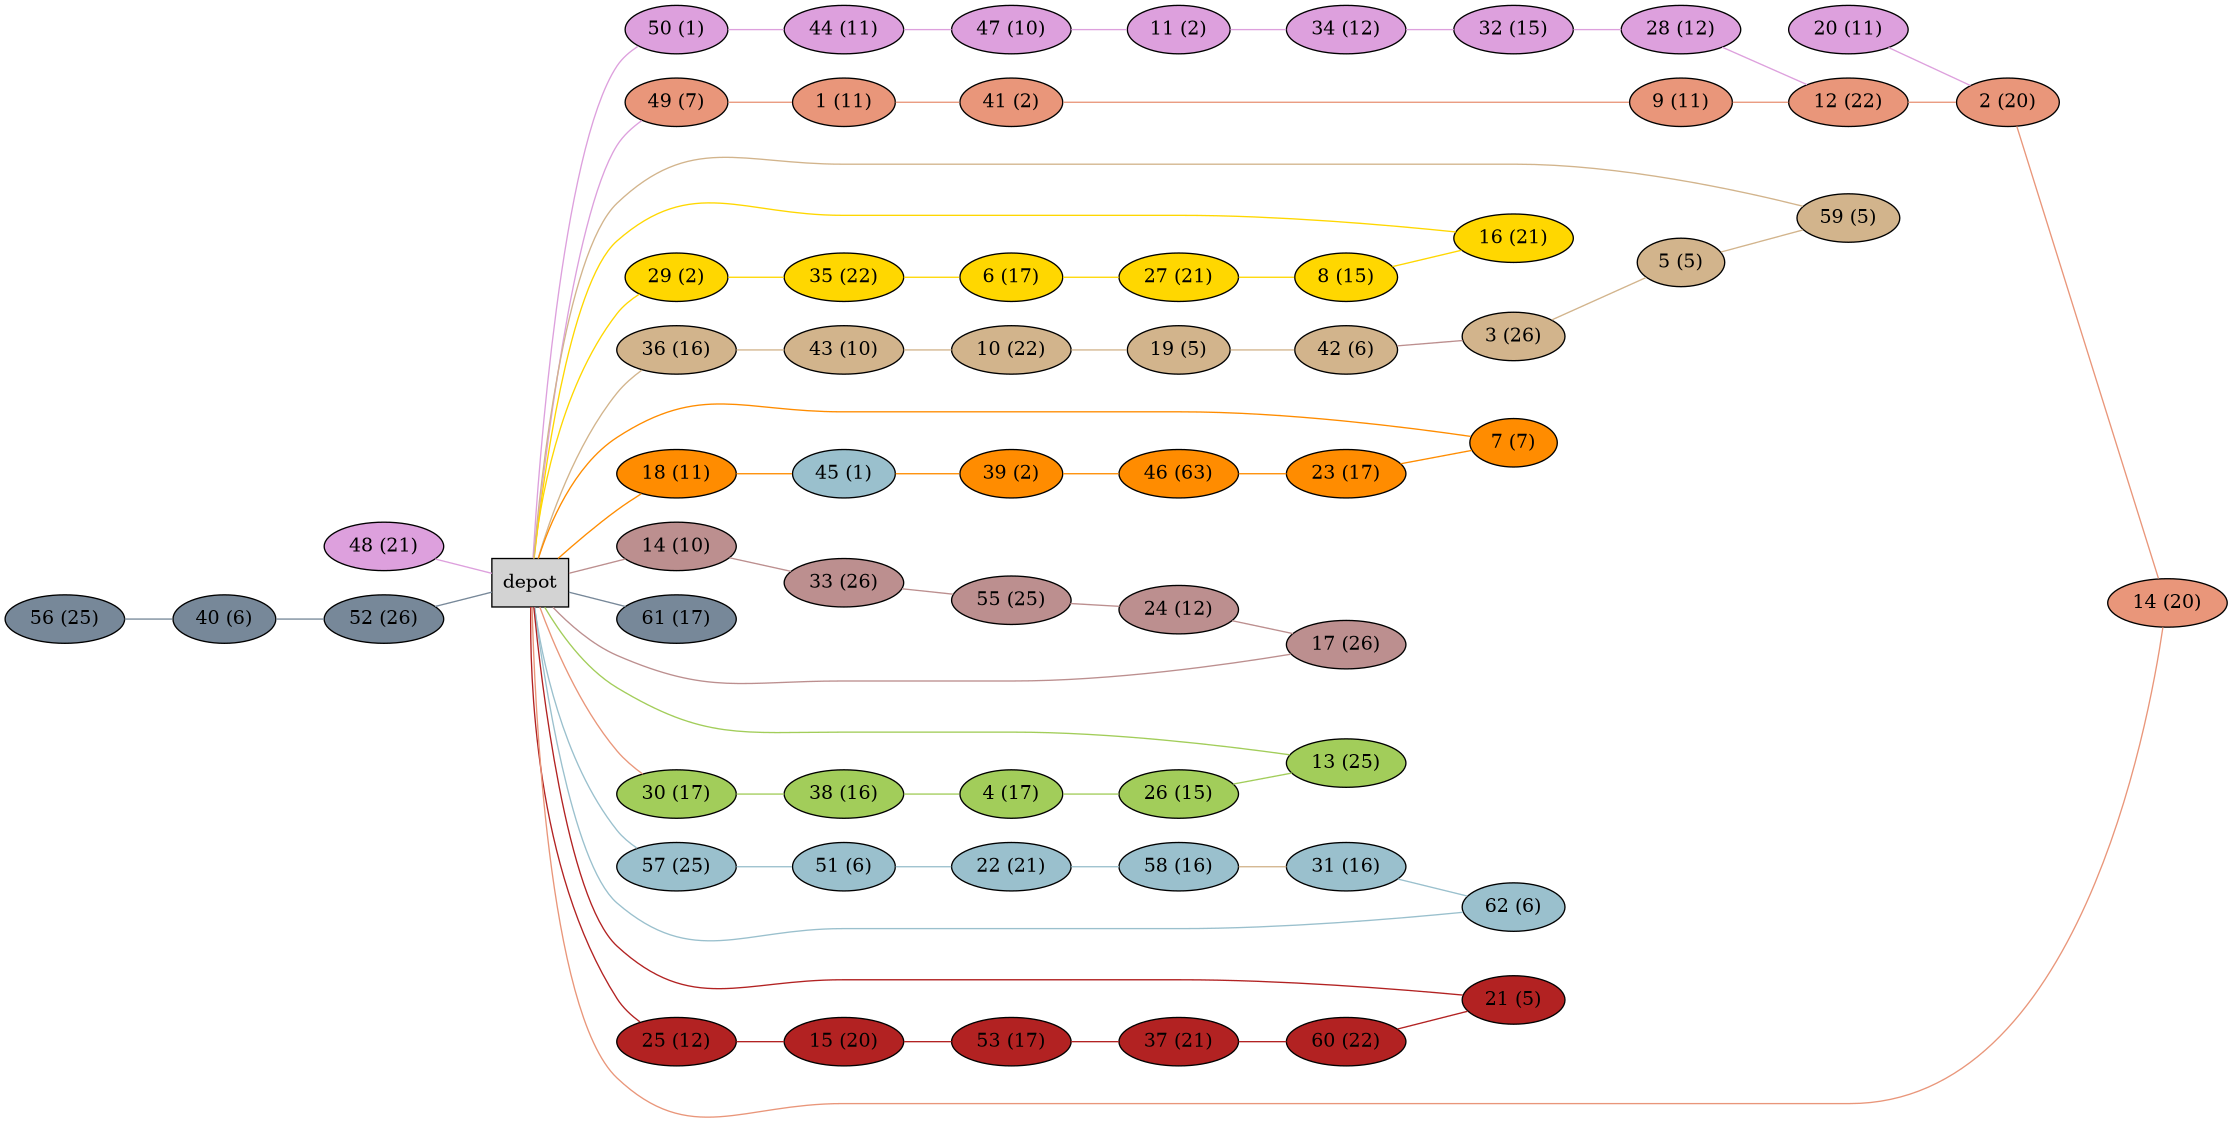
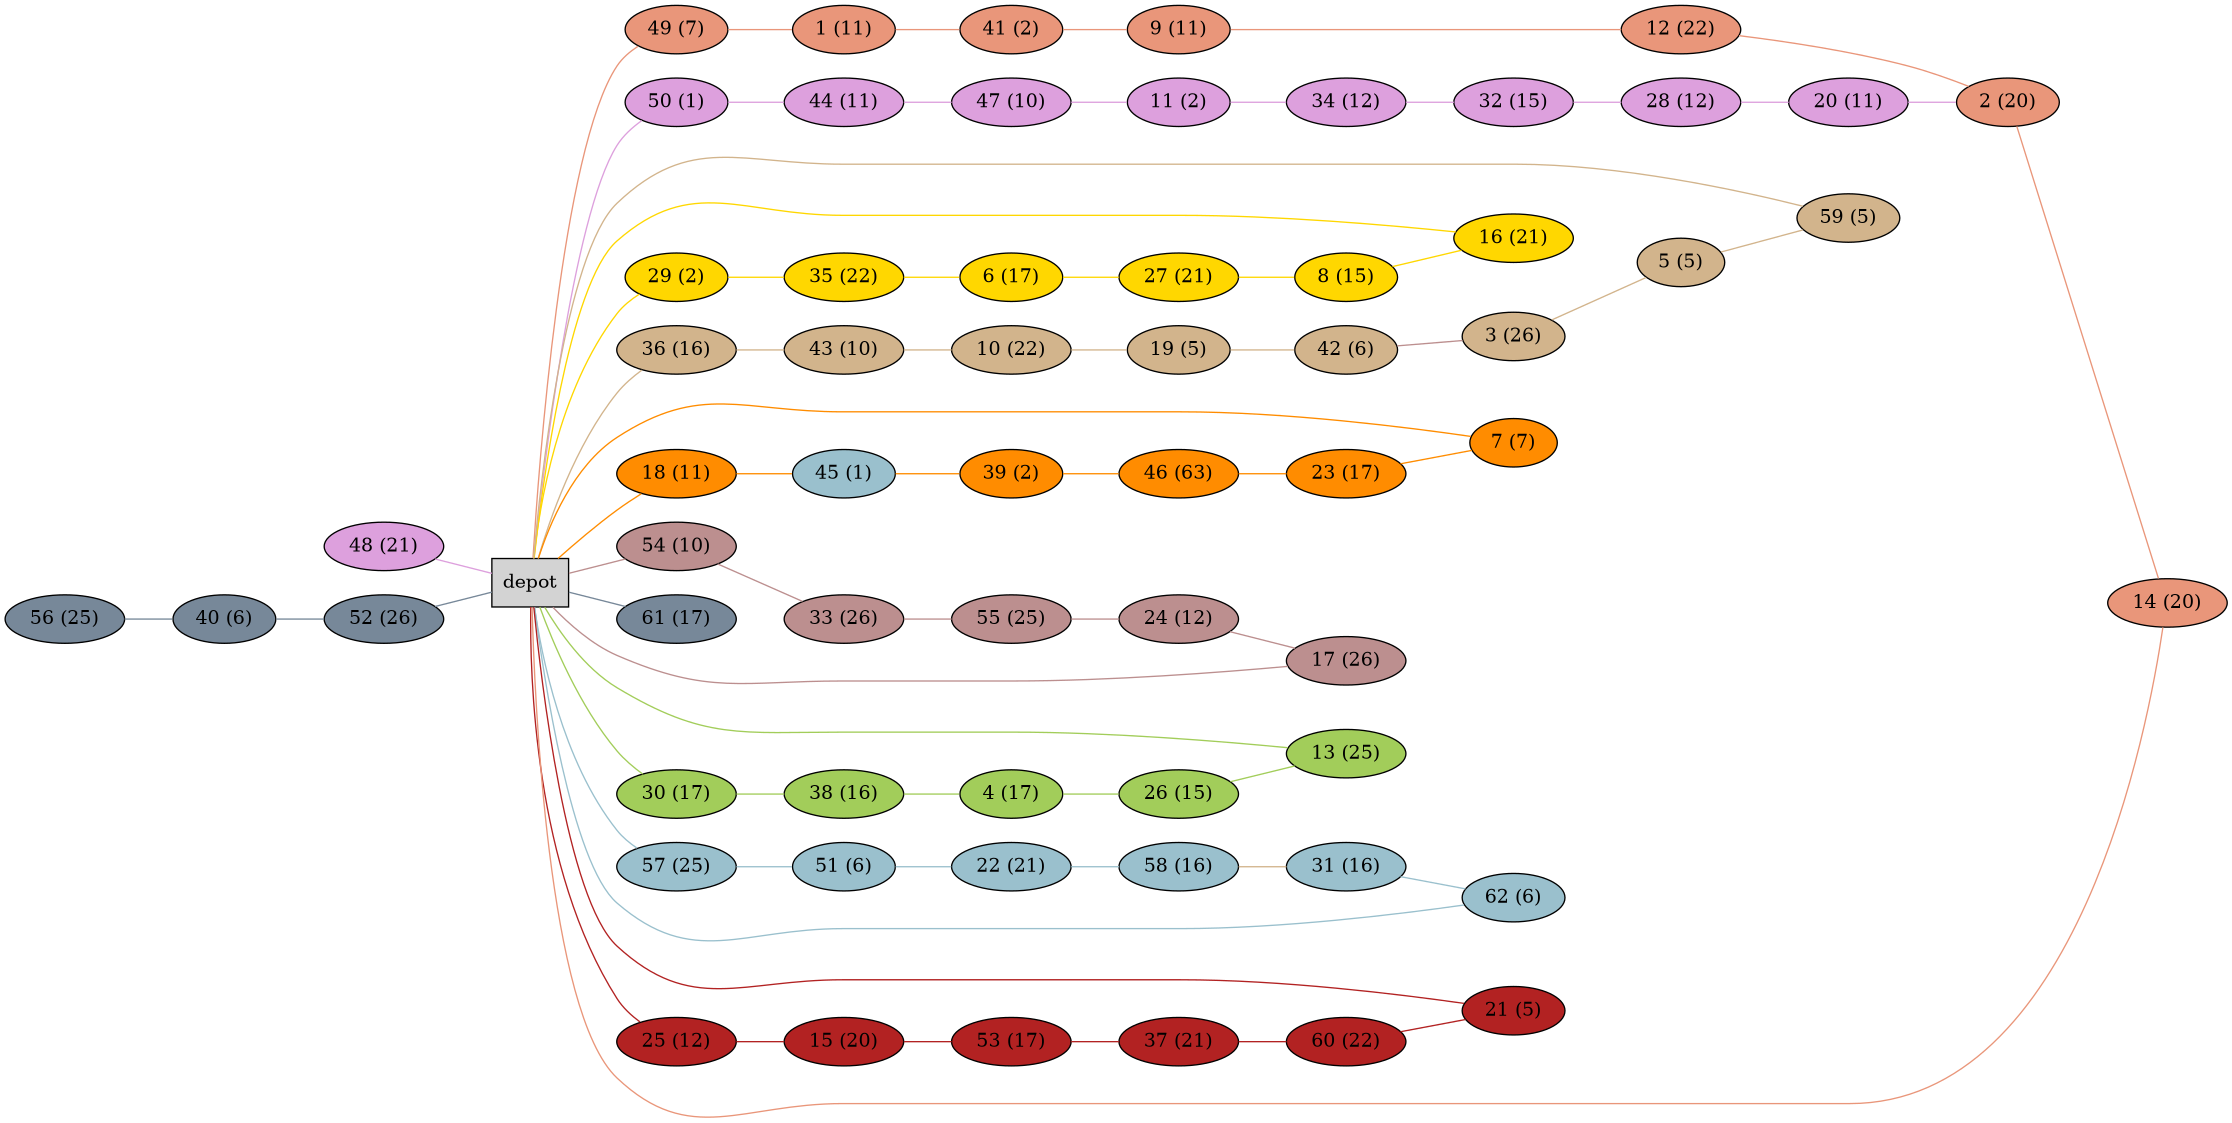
  graph {
    rankdir=LR
    node [shape=ellipse style=filled fillcolor=plum]
    edge [color=plum]
    n1 [label=depot shape=box fillcolor=""]
    n2 [fillcolor=darksalmon label="49 (7)"]
    n3 [fillcolor=gold label="29 (2)"]
    n4 [label="50 (1)"]
    n5 [fillcolor=tan label="36 (16)"]
    n6 [fillcolor=darkorange label="18 (11)"]
-   n7 [fillcolor=rosybrown label="14 (10)"]
+   n7 [fillcolor=rosybrown label="54 (10)"]
    n8 [fillcolor=darkolivegreen3 label="30 (17)"]
    n9 [fillcolor=lightblue3 label="57 (25)"]
    n10 [fillcolor=firebrick label="25 (12)"]
    n11 [fillcolor=lightslategray label="61 (17)"]
    n12 [fillcolor=darksalmon label="1 (11)"]
    n13 [fillcolor=gold label="35 (22)"]
    n14 [label="44 (11)"]
    n15 [fillcolor=tan label="43 (10)"]
    n16 [fillcolor=lightblue3 label="45 (1)"]
    n17 [fillcolor=rosybrown label="33 (26)"]
    n18 [fillcolor=darkolivegreen3 label="38 (16)"]
    n19 [fillcolor=lightblue3 label="51 (6)"]
    n20 [fillcolor=firebrick label="15 (20)"]
    n21 [fillcolor=darksalmon label="41 (2)"]
    n22 [fillcolor=darksalmon label="9 (11)"]
    n23 [fillcolor=darksalmon label="12 (22)"]
    n24 [fillcolor=darksalmon label="2 (20)"]
    n25 [fillcolor=darksalmon label="14 (20)"]
    n26 [fillcolor=gold label="6 (17)"]
    n27 [fillcolor=gold label="27 (21)"]
    n28 [fillcolor=gold label="8 (15)"]
    n29 [fillcolor=gold label="16 (21)"]
    n30 [label="47 (10)"]
    n31 [label="11 (2)"]
    n32 [label="34 (12)"]
    n33 [label="32 (15)"]
    n34 [label="28 (12)"]
    n35 [label="20 (11)"]
    n36 [label="48 (21)"]
    n37 [fillcolor=tan label="10 (22)"]
    n38 [fillcolor=tan label="19 (5)"]
    n39 [fillcolor=tan label="42 (6)"]
    n40 [fillcolor=tan label="3 (26)"]
    n41 [fillcolor=tan label="5 (5)"]
    n42 [fillcolor=tan label="59 (5)"]
    n43 [fillcolor=darkorange label="39 (2)"]
    n44 [fillcolor=darkorange label="46 (63)"]
    n45 [fillcolor=darkorange label="23 (17)"]
    n46 [fillcolor=darkorange label="7 (7)"]
    n47 [fillcolor=rosybrown label="55 (25)"]
    n48 [fillcolor=rosybrown label="24 (12)"]
    n49 [fillcolor=rosybrown label="17 (26)"]
    n50 [fillcolor=darkolivegreen3 label="4 (17)"]
    n51 [fillcolor=darkolivegreen3 label="26 (15)"]
    n52 [fillcolor=darkolivegreen3 label="13 (25)"]
    n53 [fillcolor=lightblue3 label="22 (21)"]
    n54 [fillcolor=lightblue3 label="58 (16)"]
    n55 [fillcolor=lightblue3 label="31 (16)"]
    n56 [fillcolor=lightblue3 label="62 (6)"]
    n57 [fillcolor=firebrick label="53 (17)"]
    n58 [fillcolor=firebrick label="37 (21)"]
    n59 [fillcolor=firebrick label="60 (22)"]
    n60 [fillcolor=firebrick label="21 (5)"]
    n61 [fillcolor=lightslategray label="56 (25)"]
    n62 [fillcolor=lightslategray label="40 (6)"]
    n63 [fillcolor=lightslategray label="52 (26)"]
-   n1 -- n2
+   n1 -- n2 [color=darksalmon]
    n1 -- n3 [color=gold]
    n1 -- n4
    n1 -- n5 [color=tan]
    n1 -- n6 [color=darkorange]
    n1 -- n7 [color=rosybrown]
-   n1 -- n8 [color=darksalmon]
+   n1 -- n8 [color=darkolivegreen3]
    n1 -- n9 [color=lightblue3]
    n1 -- n10 [color=firebrick]
    n1 -- n11 [color=lightslategray]
    n2 -- n12 [color=darksalmon]
    n3 -- n13 [color=gold]
    n4 -- n14
    n5 -- n15 [color=tan]
    n6 -- n16 [color=darkorange]
    n7 -- n17 [color=rosybrown]
    n8 -- n18 [color=darkolivegreen3]
    n9 -- n19 [color=lightblue3]
    n10 -- n20 [color=firebrick]
    n12 -- n21 [color=darksalmon]
    n13 -- n26 [color=gold]
    n14 -- n30
    n15 -- n37 [color=tan]
    n16 -- n43 [color=darkorange]
    n17 -- n47 [color=rosybrown]
    n18 -- n50 [color=darkolivegreen3]
    n19 -- n53 [color=lightblue3]
    n20 -- n57 [color=firebrick]
    n21 -- n22 [color=darksalmon]
    n22 -- n23 [color=darksalmon]
    n23 -- n24 [color=darksalmon]
    n24 -- n25 [color=darksalmon]
    n25 -- n1 [color=darksalmon]
    n26 -- n27 [color=gold]
    n27 -- n28 [color=gold]
    n28 -- n29 [color=gold]
    n29 -- n1 [color=gold]
    n30 -- n31
    n31 -- n32
    n32 -- n33
    n33 -- n34
-   n34 -- n23
+   n34 -- n35
    n35 -- n24
    n36 -- n1
    n37 -- n38 [color=tan]
    n38 -- n39 [color=tan]
    n39 -- n40 [color=rosybrown]
    n40 -- n41 [color=tan]
    n41 -- n42 [color=tan]
    n42 -- n1 [color=tan]
    n43 -- n44 [color=darkorange]
    n44 -- n45 [color=darkorange]
    n45 -- n46 [color=darkorange]
    n46 -- n1 [color=darkorange]
    n47 -- n48 [color=rosybrown]
    n48 -- n49 [color=rosybrown]
    n49 -- n1 [color=rosybrown]
    n50 -- n51 [color=darkolivegreen3]
    n51 -- n52 [color=darkolivegreen3]
    n52 -- n1 [color=darkolivegreen3]
    n53 -- n54 [color=lightblue3]
    n54 -- n55 [color=tan]
    n55 -- n56 [color=lightblue3]
    n56 -- n1 [color=lightblue3]
    n57 -- n58 [color=firebrick]
    n58 -- n59 [color=firebrick]
    n59 -- n60 [color=firebrick]
    n60 -- n1 [color=firebrick]
    n61 -- n62 [color=lightslategray]
    n62 -- n63 [color=lightslategray]
    n63 -- n1 [color=lightslategray]
  }
